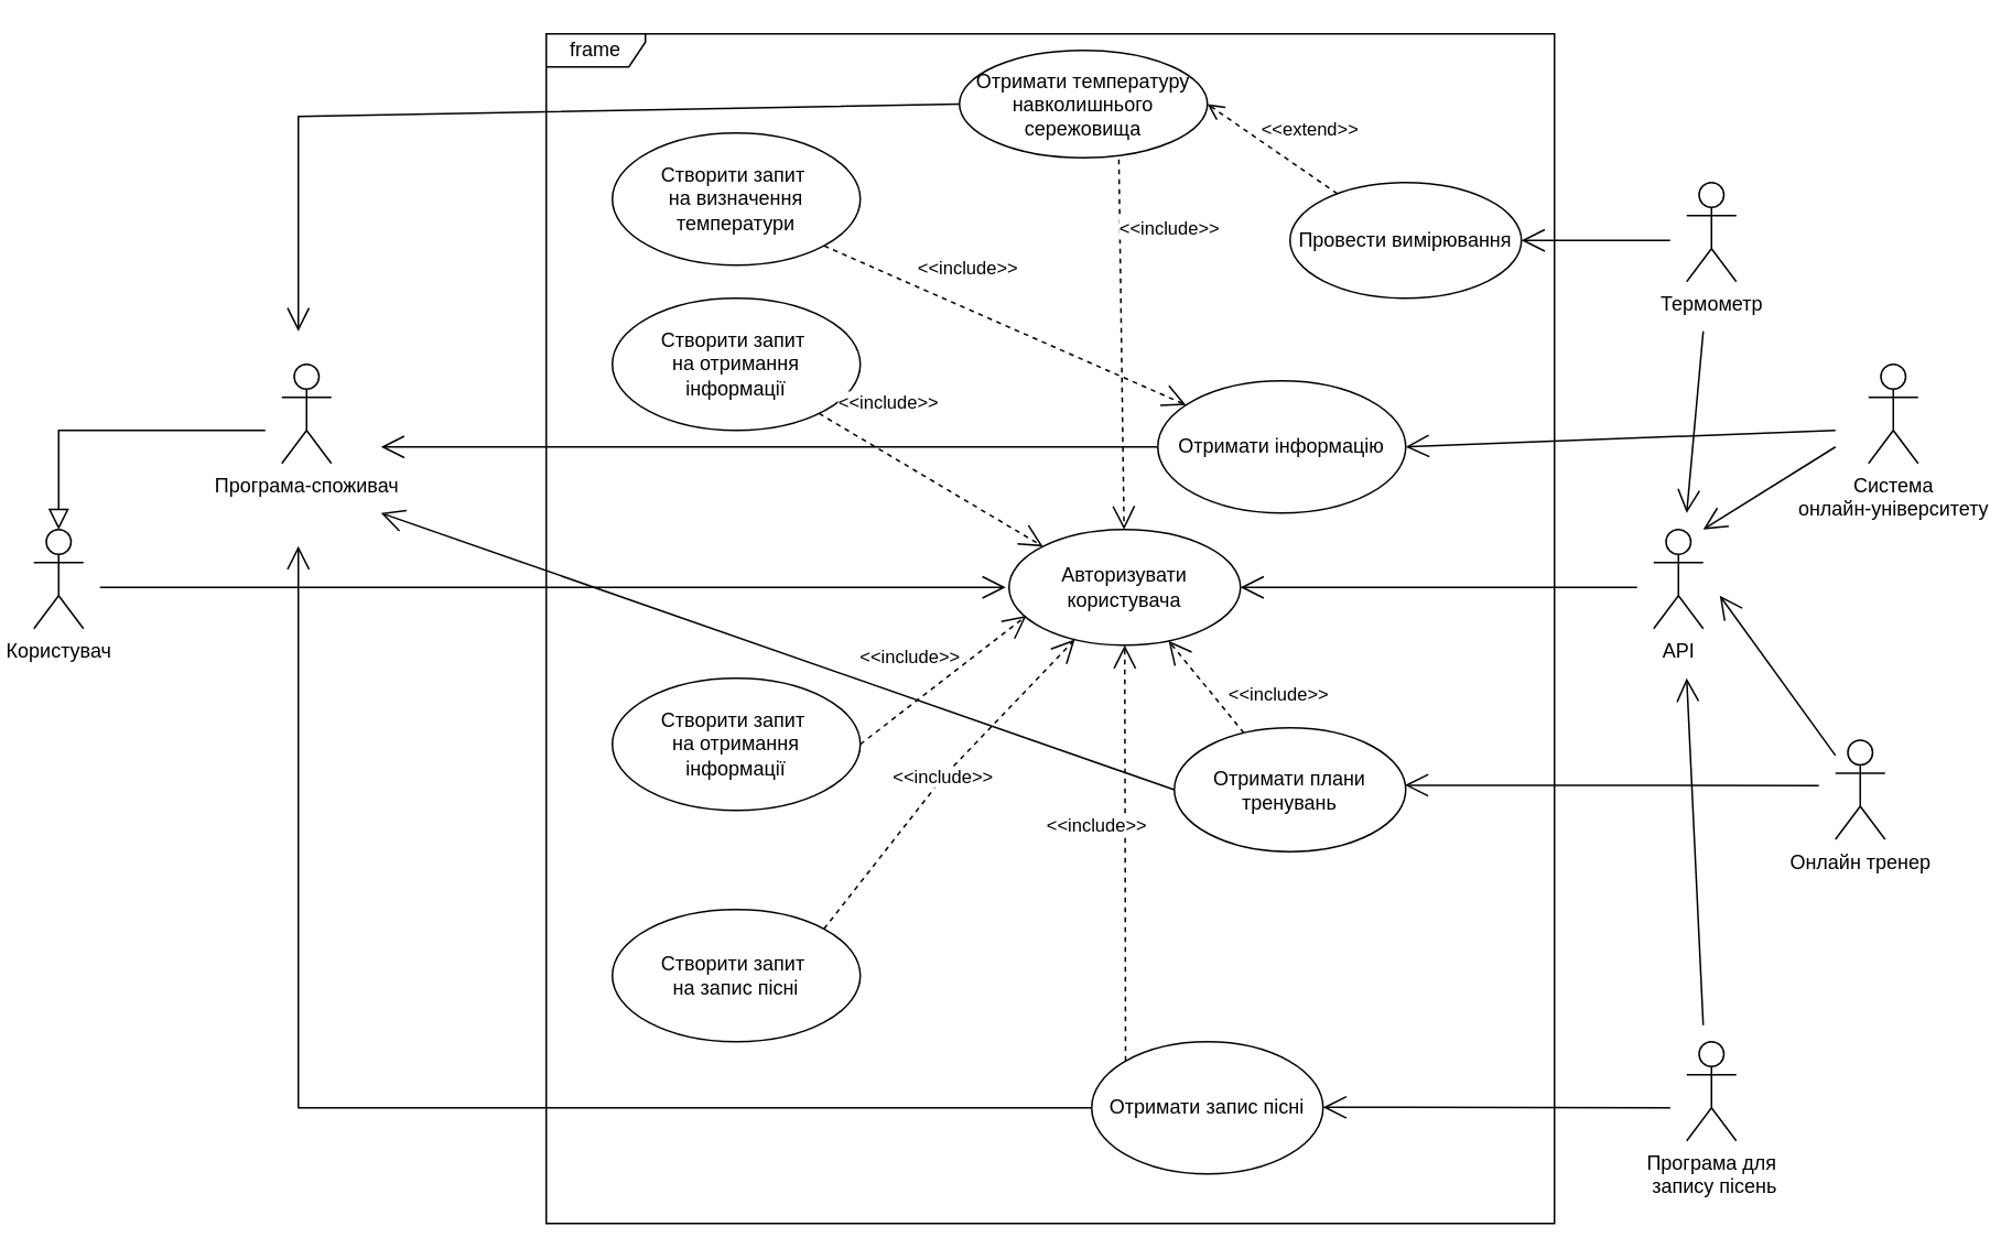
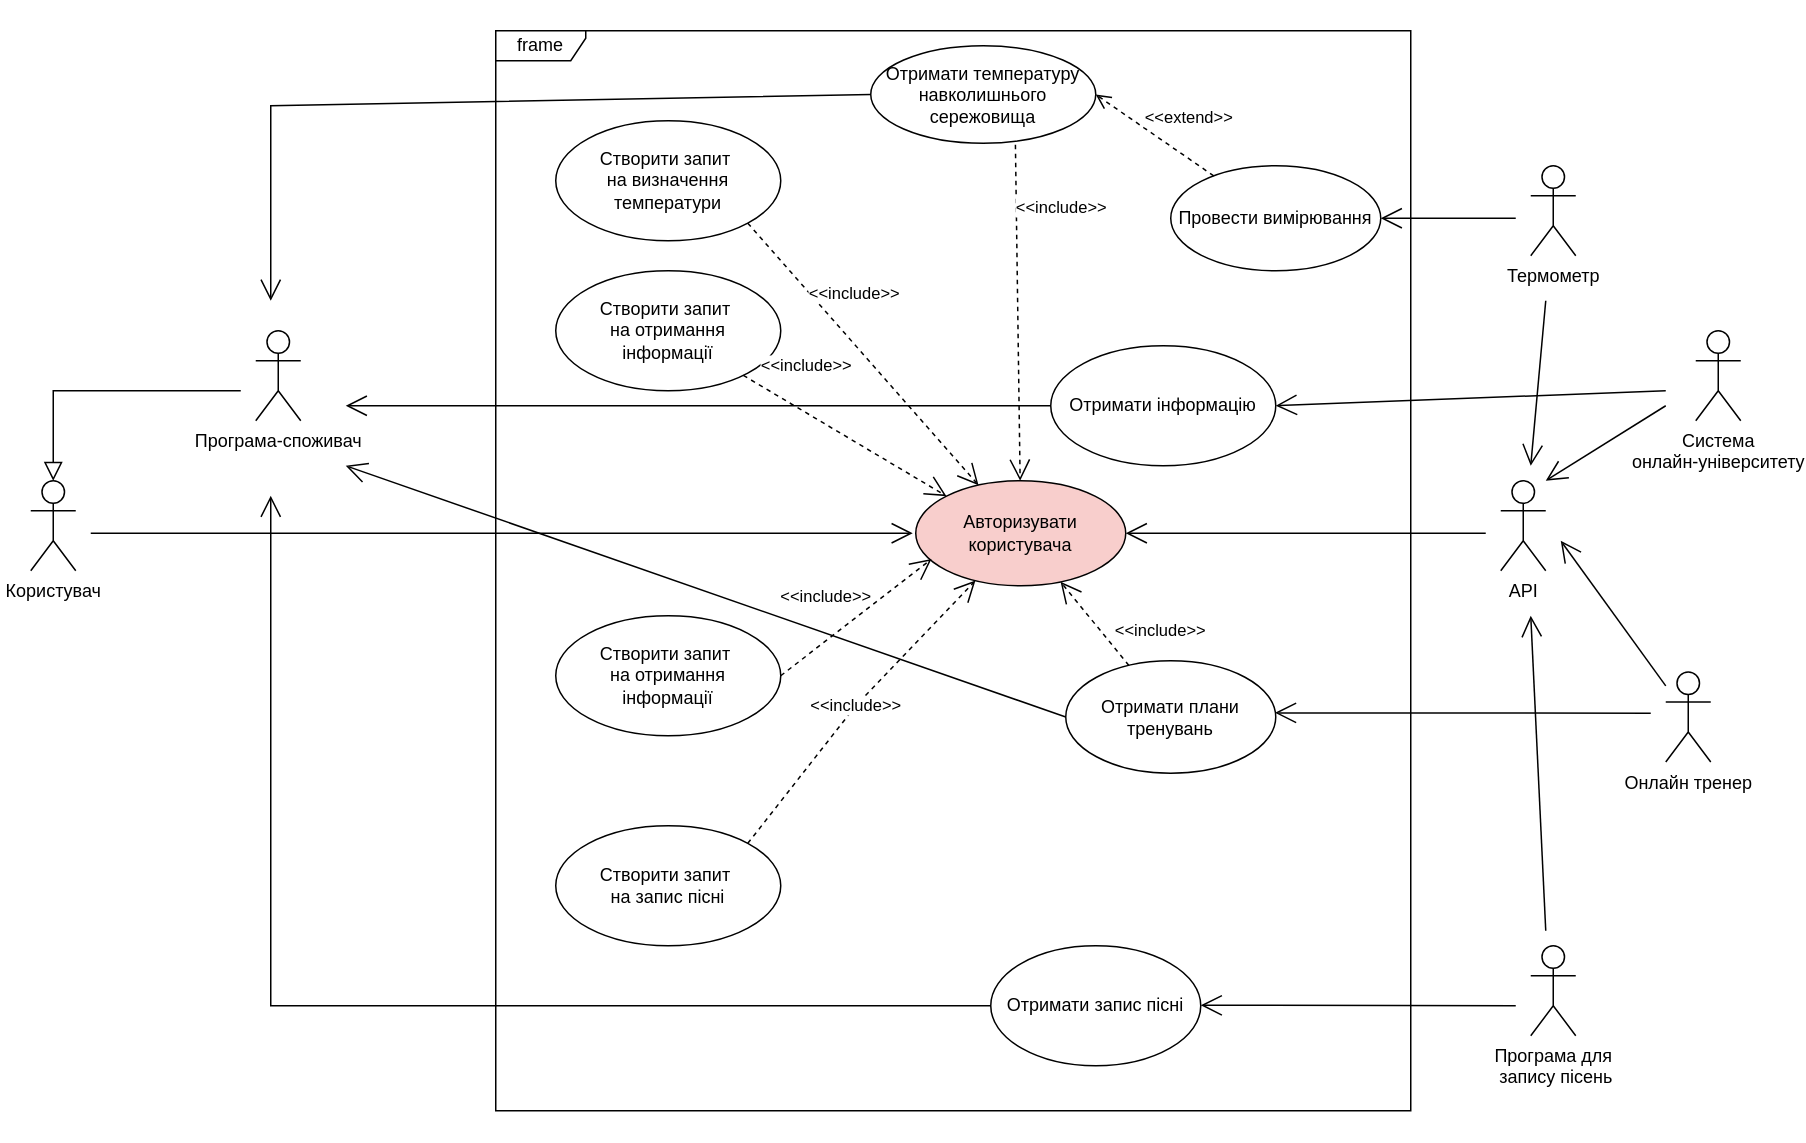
  <mxCell id="0" />
  <mxCell id="1" parent="0" />
  <mxCell id="2" value="frame" style="shape=umlFrame;whiteSpace=wrap;html=1;width=60;height=20;" parent="1" vertex="1"><mxGeometry x="330" y="20" width="610" height="720" as="geometry" /></mxCell>
  <mxCell id="3" value="" style="endArrow=block;endSize=10;endFill=0;shadow=0;strokeWidth=1;rounded=0;edgeStyle=elbowEdgeStyle;elbow=vertical;entryX=0.5;entryY=0;entryDx=0;entryDy=0;entryPerimeter=0;" parent="1" target="6" edge="1"><mxGeometry width="160" relative="1" as="geometry"><mxPoint x="160" y="260" as="sourcePoint" /><mxPoint x="170" y="340" as="targetPoint" /><Array as="points"><mxPoint x="100" y="260" /><mxPoint x="220" y="310" /></Array></mxGeometry></mxCell>
  <mxCell id="4" value="Отримати температуру&lt;br&gt;навколишнього сережовища" style="ellipse;whiteSpace=wrap;html=1;" parent="1" vertex="1"><mxGeometry x="580" y="30" width="150" height="65" as="geometry" /></mxCell>
- <mxCell id="5" value="Авторизувати користувача" style="ellipse;whiteSpace=wrap;html=1;" parent="1" vertex="1"><mxGeometry x="610" y="320" width="140" height="70" as="geometry" /></mxCell>
+ <mxCell id="5" value="Авторизувати користувача" style="ellipse;whiteSpace=wrap;html=1;fillColor=#f8cecc;" parent="1" vertex="1"><mxGeometry x="610" y="320" width="140" height="70" as="geometry" /></mxCell>
  <mxCell id="6" value="Користувач" style="shape=umlActor;verticalLabelPosition=bottom;verticalAlign=top;html=1;" parent="1" vertex="1"><mxGeometry x="20" y="320" width="30" height="60" as="geometry" /></mxCell>
  <mxCell id="7" value="Програма-споживач" style="shape=umlActor;verticalLabelPosition=bottom;verticalAlign=top;html=1;" parent="1" vertex="1"><mxGeometry x="170" y="220" width="30" height="60" as="geometry" /></mxCell>
  <mxCell id="8" value="Отримати плани тренувань" style="ellipse;whiteSpace=wrap;html=1;" parent="1" vertex="1"><mxGeometry x="710" y="440" width="140" height="75" as="geometry" /></mxCell>
  <mxCell id="9" value="" style="endArrow=open;endFill=1;endSize=12;html=1;rounded=0;exitX=0;exitY=0.5;exitDx=0;exitDy=0;" parent="1" source="4" edge="1"><mxGeometry width="160" relative="1" as="geometry"><mxPoint x="370" y="370" as="sourcePoint" /><mxPoint x="180" y="200" as="targetPoint" /><Array as="points"><mxPoint x="180" y="70" /></Array></mxGeometry></mxCell>
  <mxCell id="10" value="&amp;lt;&amp;lt;include&amp;gt;&amp;gt;" style="endArrow=open;endSize=12;dashed=1;html=1;rounded=0;exitX=0.643;exitY=1.015;exitDx=0;exitDy=0;exitPerimeter=0;" parent="1" source="4" target="5" edge="1"><mxGeometry x="-0.621" y="30" width="160" relative="1" as="geometry"><mxPoint x="474" y="219.17" as="sourcePoint" /><mxPoint x="634" y="219.17" as="targetPoint" /><mxPoint as="offset" /></mxGeometry></mxCell>
  <mxCell id="11" value="Отримати інформацію" style="ellipse;whiteSpace=wrap;html=1;" parent="1" vertex="1"><mxGeometry x="700" y="230" width="150" height="80" as="geometry" /></mxCell>
  <mxCell id="12" value="Отримати запис пісні" style="ellipse;whiteSpace=wrap;html=1;" parent="1" vertex="1"><mxGeometry x="660" y="630" width="140" height="80" as="geometry" /></mxCell>
  <mxCell id="13" value="&amp;lt;&amp;lt;include&amp;gt;&amp;gt;" style="endArrow=open;endSize=12;dashed=1;html=1;rounded=0;" parent="1" source="8" target="5" edge="1"><mxGeometry x="-0.865" y="-31" width="160" relative="1" as="geometry"><mxPoint x="494" y="239.17" as="sourcePoint" /><mxPoint x="657.54" y="347.174" as="targetPoint" /><mxPoint as="offset" /></mxGeometry></mxCell>
- <mxCell id="14" value="&amp;lt;&amp;lt;include&amp;gt;&amp;gt;" style="endArrow=open;endSize=12;dashed=1;html=1;rounded=0;entryX=0.5;entryY=1;entryDx=0;entryDy=0;exitX=0;exitY=0;exitDx=0;exitDy=0;" parent="1" source="12" target="5" edge="1"><mxGeometry x="0.14" y="17" width="160" relative="1" as="geometry"><mxPoint x="504" y="249.17" as="sourcePoint" /><mxPoint x="667.54" y="357.174" as="targetPoint" /><mxPoint as="offset" /><Array as="points" /></mxGeometry></mxCell>
  <mxCell id="15" value="" style="endArrow=open;endFill=1;endSize=12;html=1;rounded=0;exitX=0;exitY=0.5;exitDx=0;exitDy=0;" parent="1" source="11" edge="1"><mxGeometry width="160" relative="1" as="geometry"><mxPoint x="385" y="190" as="sourcePoint" /><mxPoint x="230" y="270" as="targetPoint" /><Array as="points" /></mxGeometry></mxCell>
  <mxCell id="16" value="" style="endArrow=open;endFill=1;endSize=12;html=1;rounded=0;exitX=0;exitY=0.5;exitDx=0;exitDy=0;" parent="1" source="8" edge="1"><mxGeometry width="160" relative="1" as="geometry"><mxPoint x="395" y="200" as="sourcePoint" /><mxPoint x="230" y="310" as="targetPoint" /></mxGeometry></mxCell>
  <mxCell id="17" value="" style="endArrow=open;endFill=1;endSize=12;html=1;rounded=0;exitX=0;exitY=0.5;exitDx=0;exitDy=0;" parent="1" source="12" edge="1"><mxGeometry width="160" relative="1" as="geometry"><mxPoint x="405" y="210" as="sourcePoint" /><mxPoint x="180" y="330" as="targetPoint" /><Array as="points"><mxPoint x="180" y="670" /></Array></mxGeometry></mxCell>
  <mxCell id="18" value="Створити запит&amp;nbsp;&lt;br&gt;на визначення температури" style="ellipse;whiteSpace=wrap;html=1;" parent="1" vertex="1"><mxGeometry x="370" y="80" width="150" height="80" as="geometry" /></mxCell>
- <mxCell id="19" value="&amp;lt;&amp;lt;include&amp;gt;&amp;gt;" style="endArrow=open;endSize=12;dashed=1;html=1;rounded=0;exitX=1;exitY=1;exitDx=0;exitDy=0;" parent="1" source="18" target="11" edge="1"><mxGeometry x="-0.293" y="22" width="160" relative="1" as="geometry"><mxPoint x="596.45" y="121.2" as="sourcePoint" /><mxPoint x="676.844" y="330.624" as="targetPoint" /><mxPoint as="offset" /></mxGeometry></mxCell>
+ <mxCell id="19" value="&amp;lt;&amp;lt;include&amp;gt;&amp;gt;" style="endArrow=open;endSize=12;dashed=1;html=1;rounded=0;exitX=1;exitY=1;exitDx=0;exitDy=0;" parent="1" source="18" target="5" edge="1"><mxGeometry x="-0.293" y="22" width="160" relative="1" as="geometry"><mxPoint x="596.45" y="121.2" as="sourcePoint" /><mxPoint x="676.844" y="330.624" as="targetPoint" /><mxPoint as="offset" /></mxGeometry></mxCell>
  <mxCell id="20" value="Створити запит&amp;nbsp;&lt;br&gt;на отримання&lt;br&gt;інформації" style="ellipse;whiteSpace=wrap;html=1;" parent="1" vertex="1"><mxGeometry x="370" y="180" width="150" height="80" as="geometry" /></mxCell>
  <mxCell id="21" value="&amp;lt;&amp;lt;include&amp;gt;&amp;gt;" style="endArrow=open;endSize=12;dashed=1;html=1;rounded=0;entryX=0;entryY=0;entryDx=0;entryDy=0;" parent="1" source="20" target="5" edge="1"><mxGeometry x="-0.587" y="27" width="160" relative="1" as="geometry"><mxPoint x="508.033" y="158.284" as="sourcePoint" /><mxPoint x="661.845" y="332.956" as="targetPoint" /><mxPoint as="offset" /></mxGeometry></mxCell>
  <mxCell id="22" value="Створити запит&amp;nbsp;&lt;br&gt;на отримання&lt;br&gt;інформації" style="ellipse;whiteSpace=wrap;html=1;" parent="1" vertex="1"><mxGeometry x="370" y="410" width="150" height="80" as="geometry" /></mxCell>
  <mxCell id="23" value="&amp;lt;&amp;lt;include&amp;gt;&amp;gt;" style="endArrow=open;endSize=12;dashed=1;html=1;rounded=0;exitX=1;exitY=0.5;exitDx=0;exitDy=0;entryX=0.075;entryY=0.746;entryDx=0;entryDy=0;entryPerimeter=0;" parent="1" source="22" target="5" edge="1"><mxGeometry x="-0.125" y="24" width="160" relative="1" as="geometry"><mxPoint x="490" y="390" as="sourcePoint" /><mxPoint x="650" y="390" as="targetPoint" /><Array as="points" /><mxPoint as="offset" /></mxGeometry></mxCell>
  <mxCell id="24" value="Створити запит&amp;nbsp;&lt;br&gt;на запис пісні" style="ellipse;whiteSpace=wrap;html=1;" parent="1" vertex="1"><mxGeometry x="370" y="550" width="150" height="80" as="geometry" /></mxCell>
  <mxCell id="25" value="&amp;lt;&amp;lt;include&amp;gt;&amp;gt;" style="endArrow=open;endSize=12;dashed=1;html=1;rounded=0;exitX=1;exitY=0;exitDx=0;exitDy=0;" parent="1" source="24" target="5" edge="1"><mxGeometry width="160" relative="1" as="geometry"><mxPoint x="480" y="510" as="sourcePoint" /><mxPoint x="640" y="510" as="targetPoint" /><Array as="points"><mxPoint x="570" y="470" /></Array></mxGeometry></mxCell>
  <mxCell id="26" value="" style="endArrow=open;endFill=1;endSize=12;html=1;rounded=0;" parent="1" edge="1"><mxGeometry width="160" relative="1" as="geometry"><mxPoint y="355" as="sourcePoint" x="60" /><mxPoint x="608" y="355" as="targetPoint" /></mxGeometry></mxCell>
  <mxCell id="27" value="АРІ" style="shape=umlActor;verticalLabelPosition=bottom;verticalAlign=top;html=1;" parent="1" vertex="1"><mxGeometry x="1000" y="320" width="30" height="60" as="geometry" /></mxCell>
  <mxCell id="28" value="" style="endArrow=open;endFill=1;endSize=12;html=1;rounded=0;" parent="1" target="5" edge="1"><mxGeometry width="160" relative="1" as="geometry"><mxPoint x="990" y="355" as="sourcePoint" /><mxPoint x="930" y="355" as="targetPoint" /></mxGeometry></mxCell>
  <mxCell id="29" value="Провести вимірювання" style="ellipse;whiteSpace=wrap;html=1;" parent="1" vertex="1"><mxGeometry x="780" y="110" width="140" height="70" as="geometry" /></mxCell>
  <mxCell id="30" value="&amp;lt;&amp;lt;extend&amp;gt;&amp;gt;" style="html=1;verticalAlign=bottom;endArrow=open;dashed=1;endSize=8;rounded=0;entryX=1;entryY=0.5;entryDx=0;entryDy=0;" parent="1" source="29" target="4" edge="1"><mxGeometry x="-0.367" y="-15" relative="1" as="geometry"><mxPoint x="820" y="70" as="sourcePoint" /><mxPoint x="740" y="70" as="targetPoint" /><mxPoint as="offset" /></mxGeometry></mxCell>
  <mxCell id="31" value="Термометр" style="shape=umlActor;verticalLabelPosition=bottom;verticalAlign=top;html=1;" vertex="1" parent="1"><mxGeometry x="1020" y="110" width="30" height="60" as="geometry" /></mxCell>
  <mxCell id="32" value="" style="endArrow=open;endFill=1;endSize=12;html=1;rounded=0;entryX=1;entryY=0.5;entryDx=0;entryDy=0;" edge="1" parent="1" target="29"><mxGeometry width="160" relative="1" as="geometry"><mxPoint x="1010" y="145" as="sourcePoint" /><mxPoint x="1000" y="210" as="targetPoint" /></mxGeometry></mxCell>
  <mxCell id="33" value="Онлайн тренер" style="shape=umlActor;verticalLabelPosition=bottom;verticalAlign=top;html=1;" vertex="1" parent="1"><mxGeometry x="1110" y="447.5" width="30" height="60" as="geometry" /></mxCell>
  <mxCell id="34" value="" style="endArrow=open;endFill=1;endSize=12;html=1;rounded=0;entryX=1;entryY=1;entryDx=0;entryDy=0;" edge="1" parent="1"><mxGeometry width="160" relative="1" as="geometry"><mxPoint x="1100" y="475" as="sourcePoint" /><mxPoint x="849.497" y="474.749" as="targetPoint" /></mxGeometry></mxCell>
  <mxCell id="35" value="Система &lt;br&gt;онлайн-університету" style="shape=umlActor;verticalLabelPosition=bottom;verticalAlign=top;html=1;" vertex="1" parent="1"><mxGeometry x="1130" y="220" width="30" height="60" as="geometry" /></mxCell>
  <mxCell id="36" value="Програма для&lt;br&gt;&amp;nbsp;запису пісень" style="shape=umlActor;verticalLabelPosition=bottom;verticalAlign=top;html=1;" vertex="1" parent="1"><mxGeometry x="1020" y="630" width="30" height="60" as="geometry" /></mxCell>
  <mxCell id="37" value="" style="endArrow=open;endFill=1;endSize=12;html=1;rounded=0;" edge="1" parent="1"><mxGeometry width="160" relative="1" as="geometry"><mxPoint x="1030" y="200" as="sourcePoint" /><mxPoint x="1020" y="310" as="targetPoint" /></mxGeometry></mxCell>
  <mxCell id="38" value="" style="endArrow=open;endFill=1;endSize=12;html=1;rounded=0;" edge="1" parent="1"><mxGeometry width="160" relative="1" as="geometry"><mxPoint x="1110" y="270" as="sourcePoint" /><mxPoint x="1030" y="320" as="targetPoint" /></mxGeometry></mxCell>
  <mxCell id="39" value="" style="endArrow=open;endFill=1;endSize=12;html=1;rounded=0;" edge="1" parent="1" source="33"><mxGeometry width="160" relative="1" as="geometry"><mxPoint x="1060" y="280" as="sourcePoint" /><mxPoint x="1040" y="360" as="targetPoint" /></mxGeometry></mxCell>
  <mxCell id="40" value="" style="endArrow=open;endFill=1;endSize=12;html=1;rounded=0;" edge="1" parent="1"><mxGeometry width="160" relative="1" as="geometry"><mxPoint x="1030" y="620" as="sourcePoint" /><mxPoint x="1020" y="410" as="targetPoint" /></mxGeometry></mxCell>
  <mxCell id="41" value="" style="endArrow=open;endFill=1;endSize=12;html=1;rounded=0;entryX=1;entryY=0.5;entryDx=0;entryDy=0;" edge="1" parent="1" target="11"><mxGeometry width="160" relative="1" as="geometry"><mxPoint x="1110" y="260" as="sourcePoint" /><mxPoint x="860" y="260" as="targetPoint" /></mxGeometry></mxCell>
  <mxCell id="42" value="" style="endArrow=open;endFill=1;endSize=12;html=1;rounded=0;" edge="1" parent="1"><mxGeometry width="160" relative="1" as="geometry"><mxPoint x="1010" y="670" as="sourcePoint" /><mxPoint x="800" y="669.68" as="targetPoint" /></mxGeometry></mxCell>
